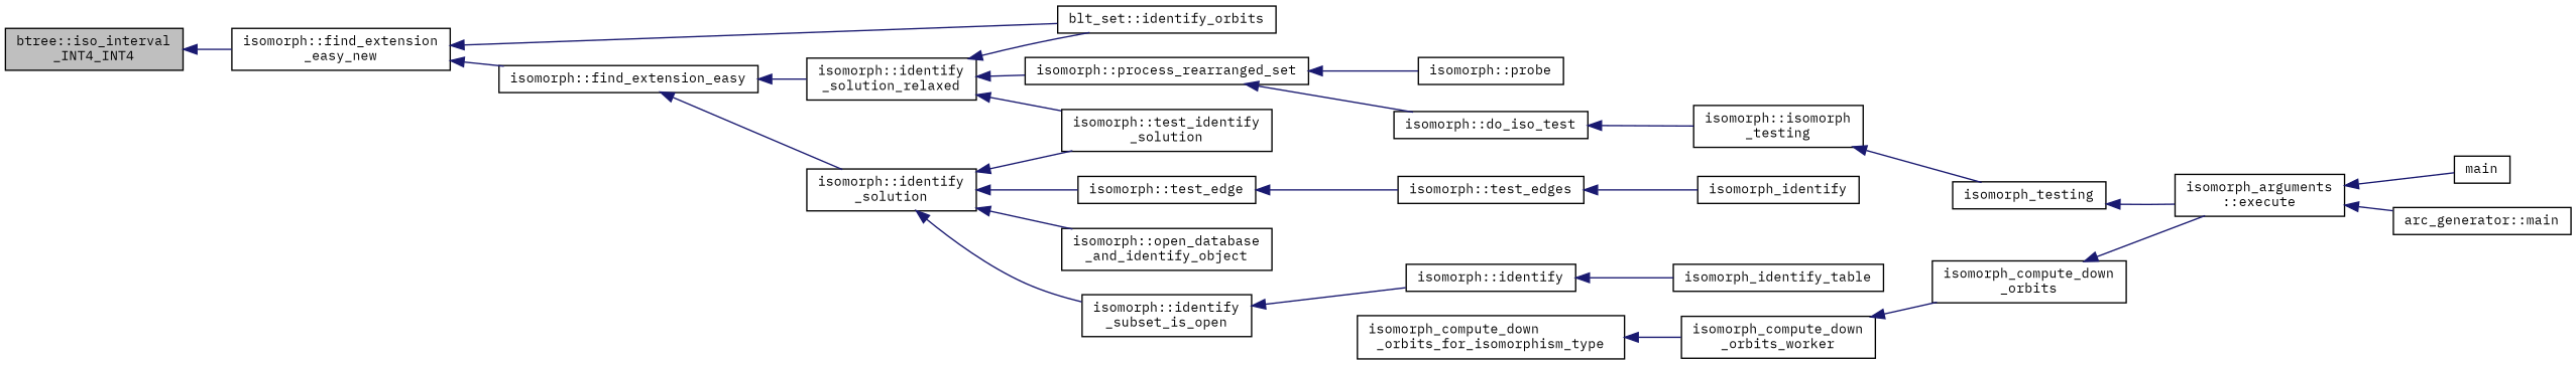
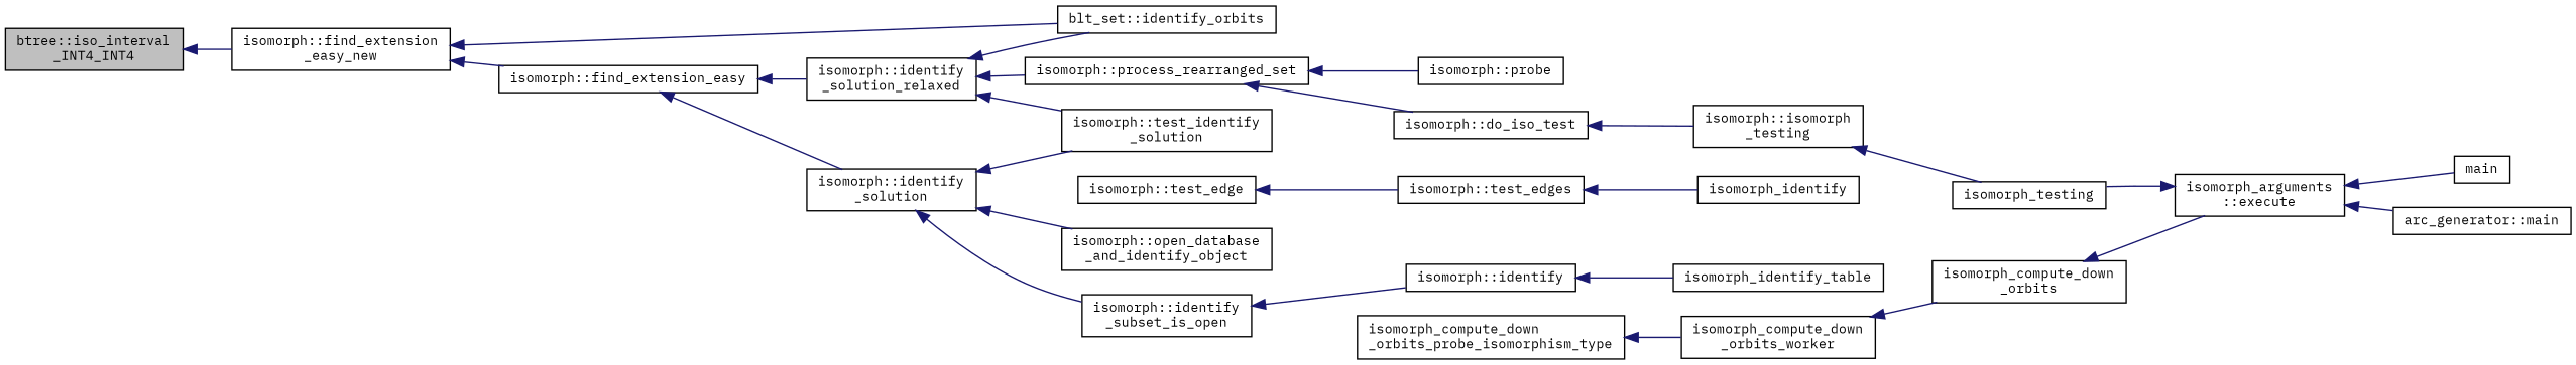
  digraph {
    fontname="IBM Plex Mono"
    rankdir=LR
    node [color=black fillcolor=white fontname="IBM Plex Mono" fontsize=10 shape=record style=filled]
    edge [color=midnightblue dir=back fontname="IBM Plex Mono" fontsize=10 labelfontname=Helvetica labelfontsize=10 style=solid]
    n1 [fillcolor=grey75 fontcolor=black height=0.2 label="btree::iso_interval\l_INT4_INT4" width=0.4]
    n2 [height=0.2 label="isomorph::find_extension\l_easy_new" width=0.4]
    n3 [height=0.2 label="blt_set::identify_orbits" width=0.4]
    n4 [height=0.2 label="isomorph::find_extension_easy" width=0.4]
    n5 [height=0.2 label="isomorph::identify\l_solution_relaxed" width=0.4]
    n6 [height=0.2 label="isomorph::identify\l_solution" width=0.4]
-   n7 [height=0.2 label="isomorph_compute_down\l_orbits_for_isomorphism_type" width=0.4]
+   n7 [height=0.2 label="isomorph_compute_down\l_orbits_probe_isomorphism_type" width=0.4]
    n8 [height=0.2 label="isomorph_compute_down\l_orbits_worker" width=0.4]
    n9 [height=0.2 label="isomorph::process_rearranged_set" width=0.4]
    n10 [height=0.2 label="isomorph::test_identify\l_solution" width=0.4]
    n11 [height=0.2 label="isomorph::test_edge" width=0.4]
    n12 [height=0.2 label="isomorph::open_database\l_and_identify_object" width=0.4]
    n13 [height=0.2 label="isomorph::identify\l_subset_is_open" width=0.4]
    n14 [height=0.2 label="isomorph::probe" width=0.4]
    n15 [height=0.2 label="isomorph::do_iso_test" width=0.4]
    n16 [height=0.2 label="isomorph_compute_down\l_orbits" width=0.4]
    n17 [height=0.2 label="isomorph_arguments\l::execute" width=0.4]
    n18 [height=0.2 label=main width=0.4]
    n19 [height=0.2 label="arc_generator::main" width=0.4]
    n20 [height=0.2 label="isomorph::isomorph\l_testing" width=0.4]
    n21 [height=0.2 label=isomorph_testing width=0.4]
    n22 [height=0.2 label="isomorph::test_edges" width=0.4]
    n23 [height=0.2 label="isomorph::identify" width=0.4]
    n24 [height=0.2 label=isomorph_identify width=0.4]
    n25 [height=0.2 label=isomorph_identify_table width=0.4]
    n1 -> n2
    n2 -> n3
    n2 -> n4
    n4 -> n5
    n4 -> n6
    n5 -> n3
    n5 -> n9
    n5 -> n10
    n6 -> n10
-   n6 -> n11
    n6 -> n12
    n6 -> n13
    n7 -> n8
    n8 -> n16
    n9 -> n14
    n9 -> n15
    n11 -> n22
    n13 -> n23
    n15 -> n20
    n16 -> n17
    n17 -> n18
    n17 -> n19
    n20 -> n21
-   n21 -> n17
+   n17 -> n21
    n22 -> n24
    n23 -> n25
  }
